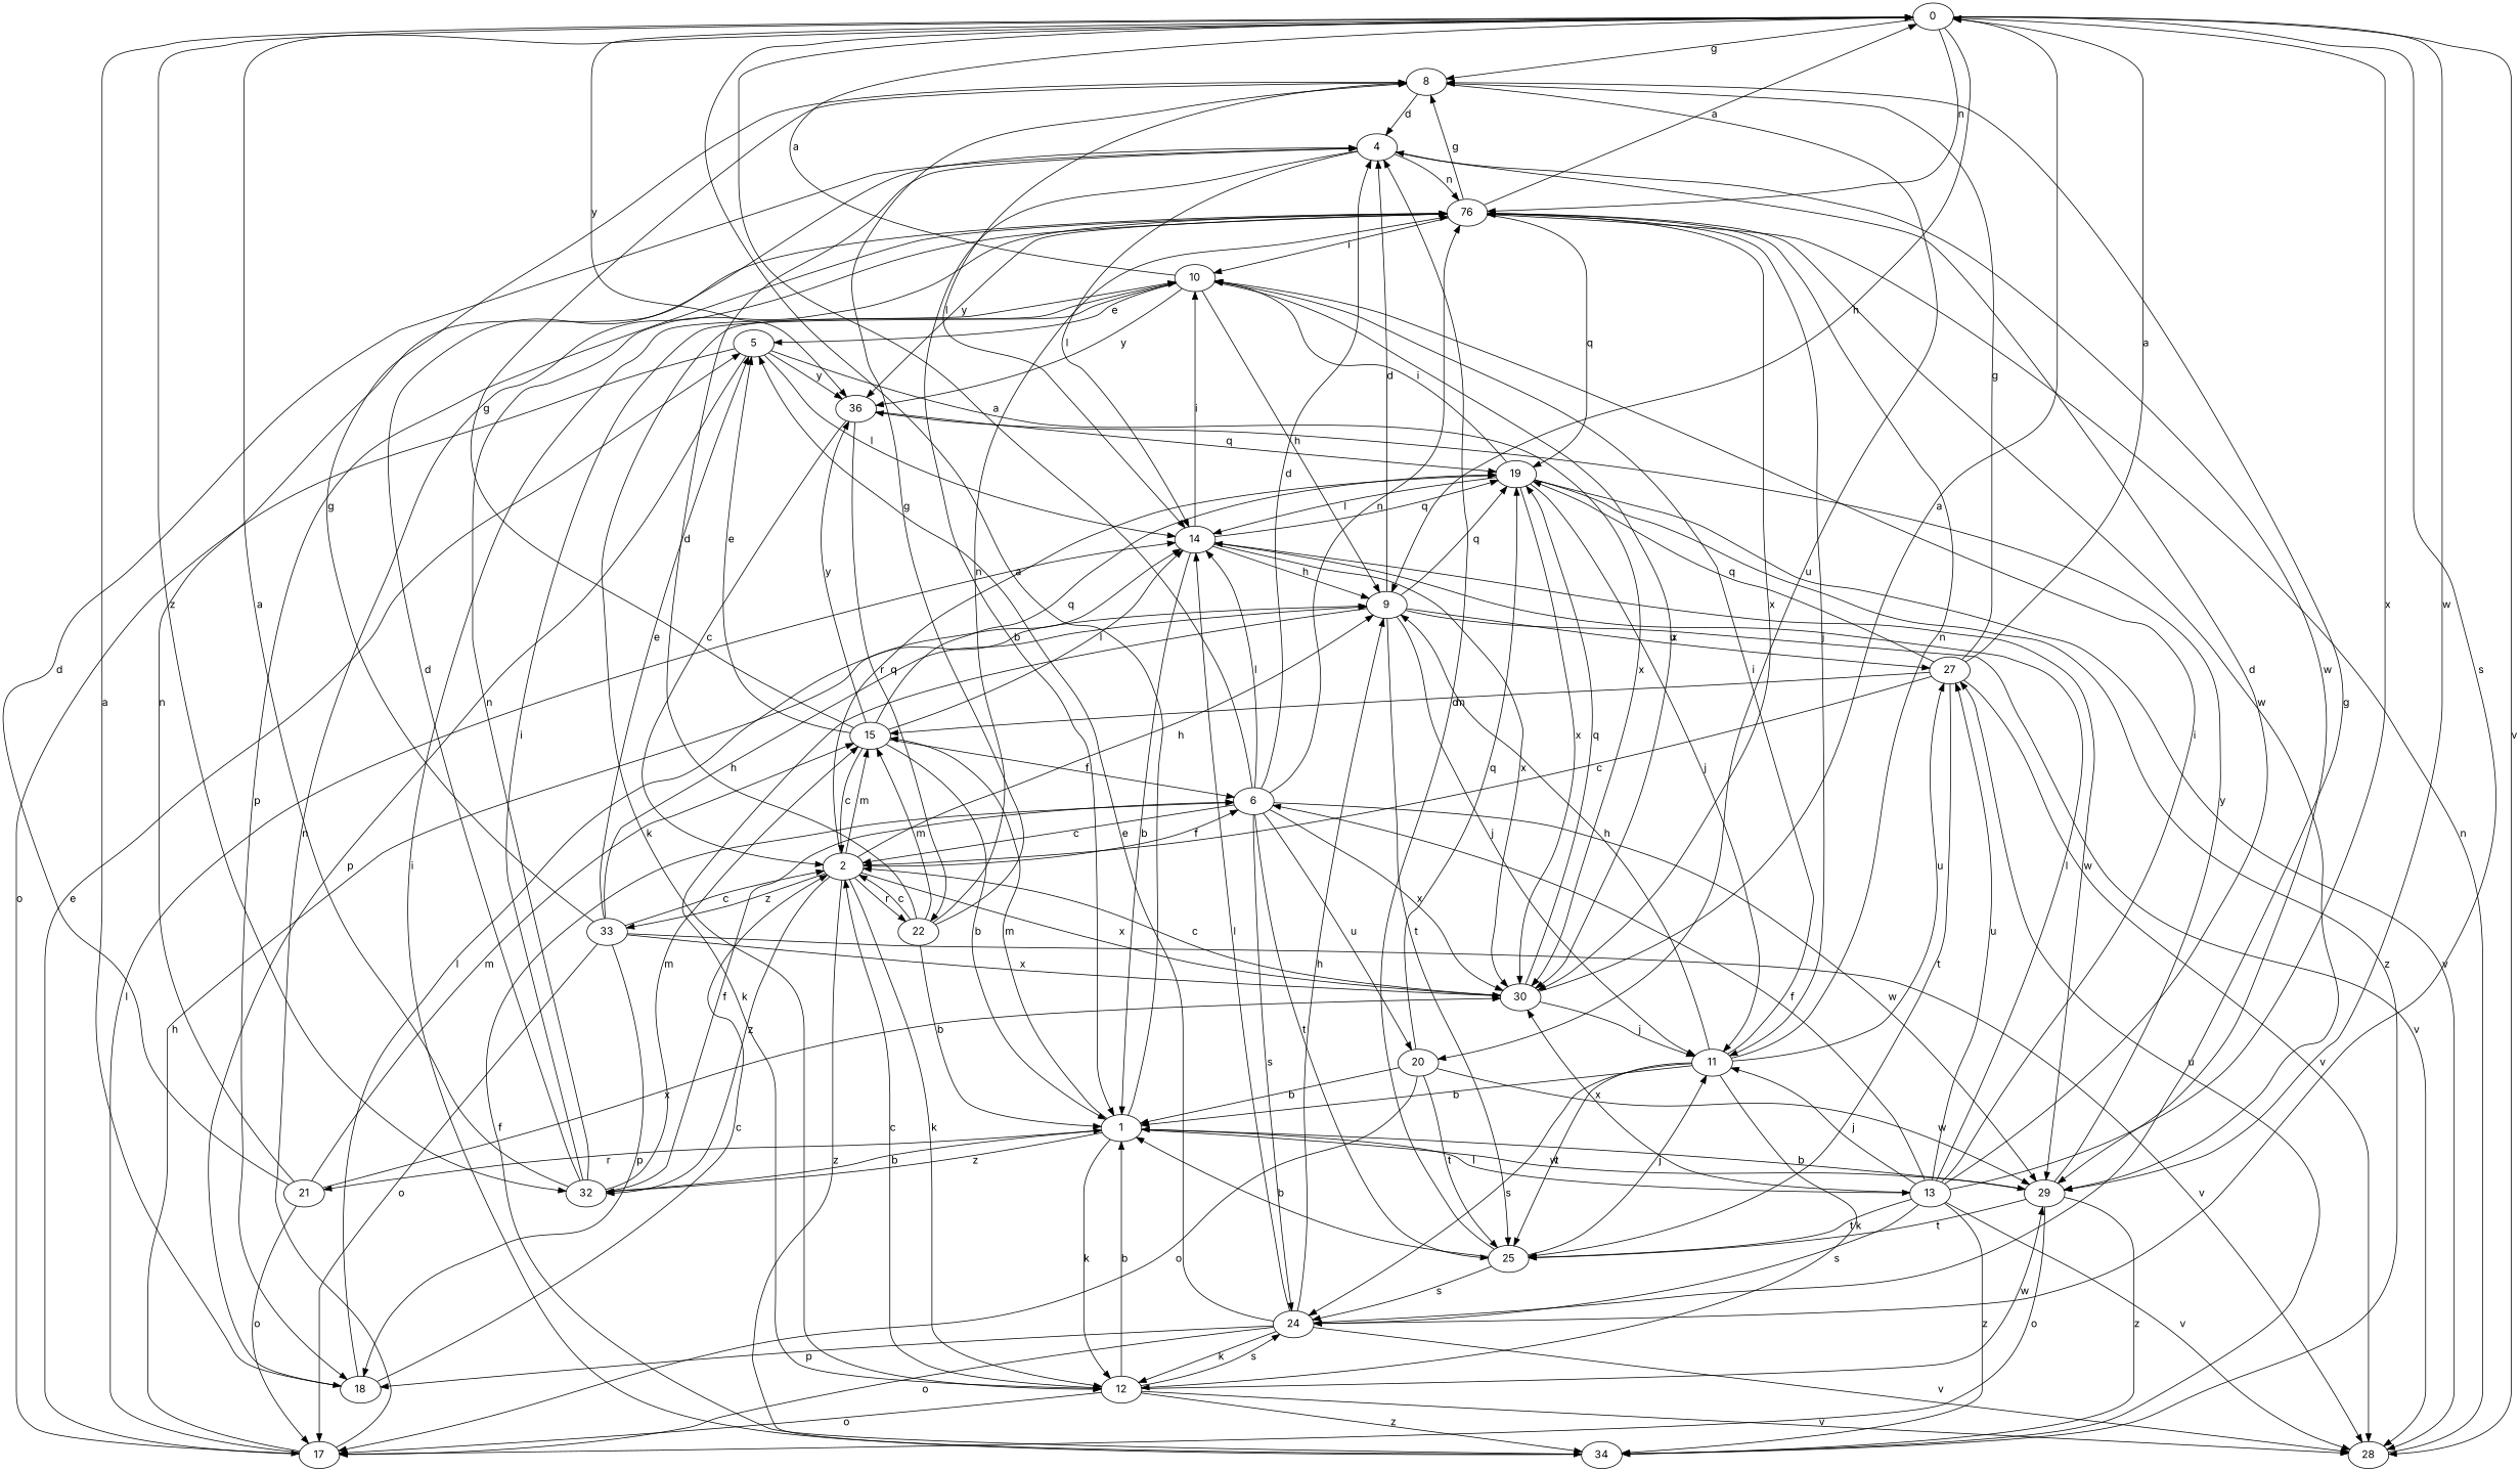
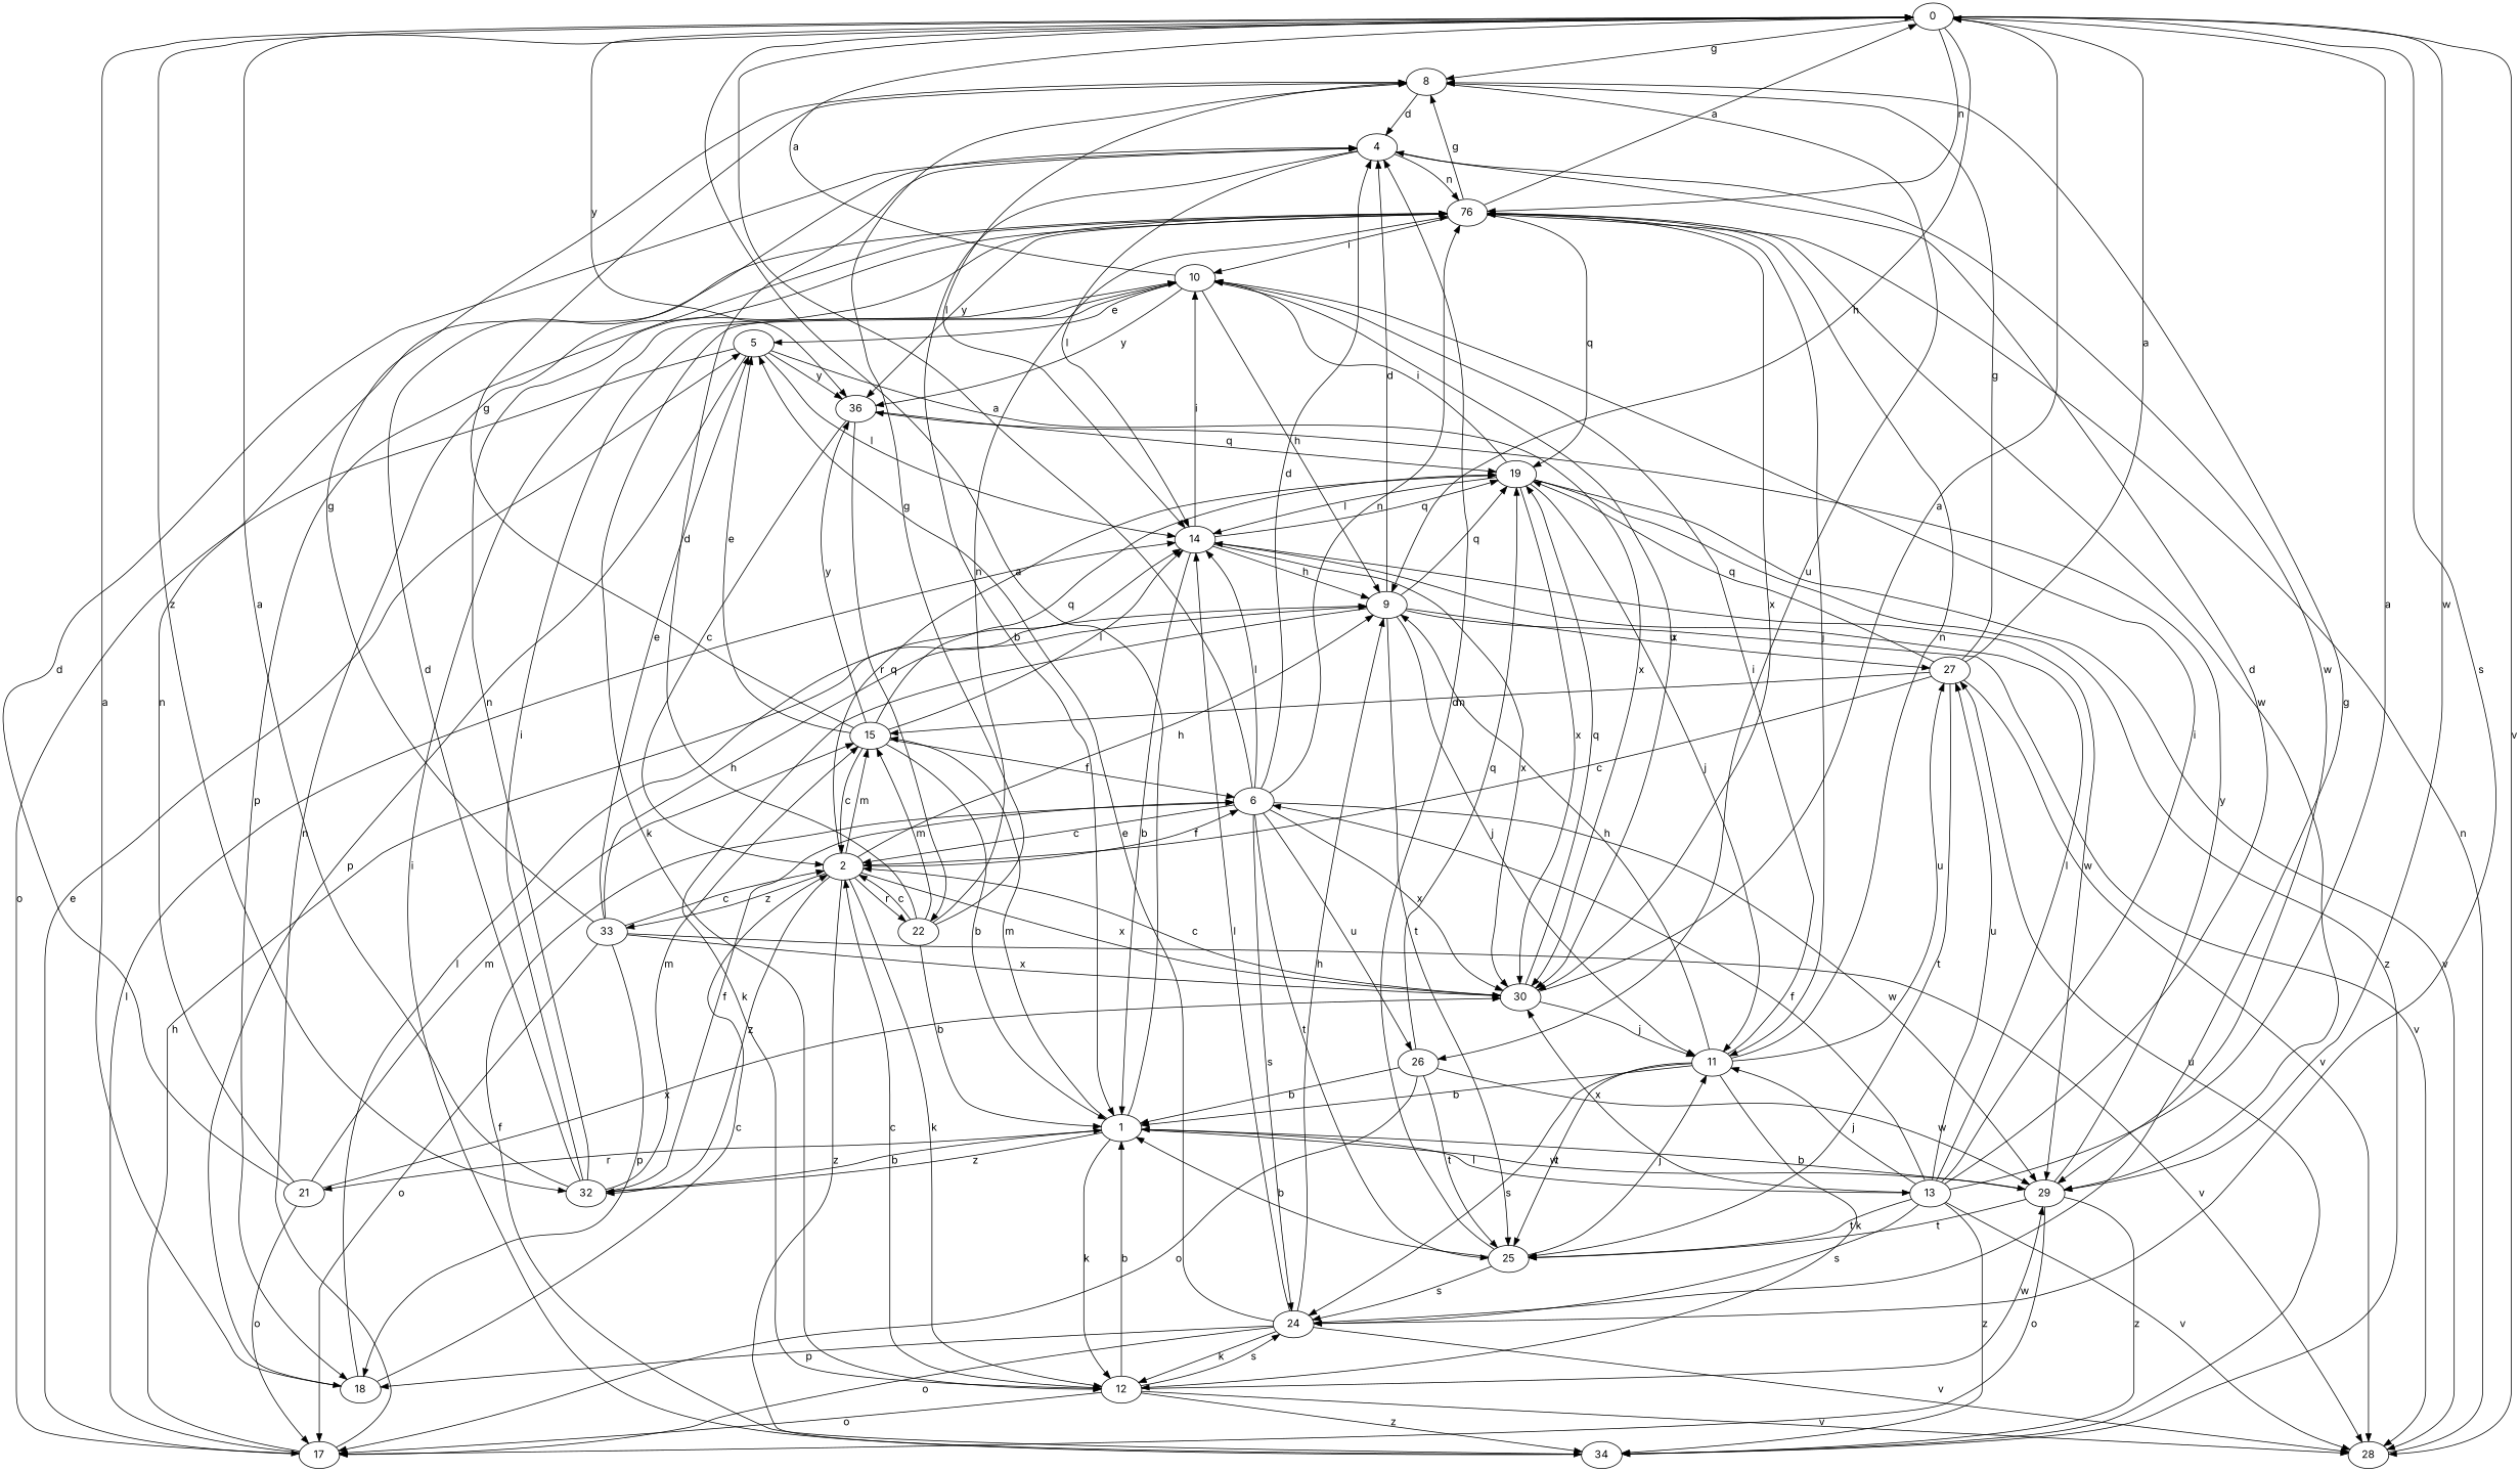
  strict digraph {
    fontname=Inter
    node [fontname=Inter]
    edge [fontname=Inter]
    0
    8
    9
    n4 [label=76]
    24
    28
    29
    n8 [label=36]
    32
    4
    14
-   26 [label=20]
+   26
    12
    19
    25
    11
    27
    30
    18
    10
    5
    17
    1
    34
    2
    22
    15
    6
    13
    21
    33
    0 -> 8 [label=g]
    0 -> 9 [label=h]
    0 -> n4 [label=n]
    0 -> 24 [label=s]
    0 -> 28 [label=v]
    0 -> 29 [label=w]
    0 -> n8 [label=y]
    0 -> 32 [label=z]
    8 -> 4 [label=d]
    8 -> 14 [label=l]
    8 -> 26 [label=u]
    9 -> 28 [label=v]
    9 -> 4 [label=d]
    9 -> 12 [label=k]
    9 -> 19 [label=q]
    9 -> 25 [label=t]
    9 -> 11 [label=j]
    9 -> 27 [label=u]
    n4 -> 0 [label=a]
    n4 -> 8 [label=g]
    n4 -> 29 [label=w]
    n4 -> n8 [label=y]
    n4 -> 19 [label=q]
    n4 -> 11 [label=j]
    n4 -> 30 [label=x]
    n4 -> 18 [label=p]
    n4 -> 10 [label=i]
    24 -> 8 [label=g]
    24 -> 9 [label=h]
    24 -> 28 [label=v]
    24 -> 14 [label=l]
    24 -> 12 [label=k]
    24 -> 18 [label=p]
    24 -> 5 [label=e]
    24 -> 17 [label=o]
    28 -> n4 [label=n]
    29 -> n8 [label=y]
    29 -> 25 [label=t]
    29 -> 17 [label=o]
    29 -> 1 [label=b]
    29 -> 34 [label=z]
    n8 -> 19 [label=q]
    n8 -> 2 [label=c]
    n8 -> 22 [label=r]
    32 -> 0 [label=a]
    32 -> n4 [label=n]
    32 -> 4 [label=d]
    32 -> 10 [label=i]
    32 -> 1 [label=b]
    32 -> 15 [label=m]
    32 -> 6 [label=f]
    4 -> n4 [label=n]
    4 -> 29 [label=w]
    4 -> 14 [label=l]
    4 -> 1 [label=b]
    14 -> 9 [label=h]
    14 -> 29 [label=w]
    14 -> 19 [label=q]
    14 -> 30 [label=x]
    14 -> 10 [label=i]
    14 -> 1 [label=b]
    26 -> 29 [label=w]
    26 -> 19 [label=q]
    26 -> 25 [label=t]
    26 -> 17 [label=o]
    26 -> 1 [label=b]
    12 -> 24 [label=s]
    12 -> 28 [label=v]
    12 -> 29 [label=w]
    12 -> 17 [label=o]
    12 -> 1 [label=b]
    12 -> 34 [label=z]
    12 -> 2 [label=c]
    19 -> 28 [label=v]
    19 -> 14 [label=l]
    19 -> 11 [label=j]
    19 -> 30 [label=x]
    19 -> 10 [label=i]
    19 -> 34 [label=z]
    25 -> 24 [label=s]
    25 -> 4 [label=d]
    25 -> 11 [label=j]
    25 -> 1 [label=b]
    11 -> 9 [label=h]
    11 -> n4 [label=n]
    11 -> 24 [label=s]
    11 -> 12 [label=k]
    11 -> 25 [label=t]
    11 -> 27 [label=u]
    11 -> 10 [label=i]
    11 -> 1 [label=b]
    27 -> 0 [label=a]
    27 -> 8 [label=g]
    27 -> 28 [label=v]
    27 -> 19 [label=q]
    27 -> 25 [label=t]
    27 -> 2 [label=c]
    27 -> 15 [label=m]
    30 -> 0 [label=a]
    30 -> 19 [label=q]
    30 -> 11 [label=j]
    30 -> 2 [label=c]
    18 -> 0 [label=a]
    18 -> 14 [label=l]
    18 -> 2 [label=c]
    10 -> 0 [label=a]
    10 -> 9 [label=h]
    10 -> n8 [label=y]
    10 -> 12 [label=k]
    10 -> 30 [label=x]
    10 -> 5 [label=e]
    5 -> n8 [label=y]
    5 -> 14 [label=l]
    5 -> 30 [label=x]
    5 -> 18 [label=p]
    5 -> 17 [label=o]
    17 -> 9 [label=h]
    17 -> n4 [label=n]
    17 -> 14 [label=l]
    17 -> 5 [label=e]
    1 -> 0 [label=a]
    1 -> 29 [label=w]
    1 -> 32 [label=z]
    1 -> 12 [label=k]
    1 -> 15 [label=m]
    1 -> 13 [label=l]
    1 -> 21 [label=r]
    34 -> 27 [label=u]
    34 -> 10 [label=i]
    34 -> 6 [label=f]
    2 -> 9 [label=h]
    2 -> 32 [label=z]
    2 -> 12 [label=k]
    2 -> 19 [label=q]
    2 -> 30 [label=x]
    2 -> 34 [label=z]
    2 -> 22 [label=r]
    2 -> 15 [label=m]
    2 -> 6 [label=f]
    2 -> 33 [label=z]
    22 -> 8 [label=g]
    22 -> n4 [label=n]
    22 -> 4 [label=d]
    22 -> 1 [label=b]
    22 -> 2 [label=c]
    22 -> 15 [label=m]
    15 -> 8 [label=g]
    15 -> n8 [label=y]
    15 -> 14 [label=l]
    15 -> 19 [label=q]
    15 -> 5 [label=e]
    15 -> 1 [label=b]
    15 -> 2 [label=c]
    15 -> 6 [label=f]
    6 -> 0 [label=a]
    6 -> n4 [label=n]
    6 -> 24 [label=s]
    6 -> 29 [label=w]
    6 -> 4 [label=d]
    6 -> 14 [label=l]
    6 -> 26 [label=u]
    6 -> 25 [label=t]
    6 -> 30 [label=x]
    6 -> 2 [label=c]
-   13 -> 0 [label=x]
+   13 -> 0 [label=a]
    13 -> 24 [label=s]
    13 -> 28 [label=v]
    13 -> 4 [label=d]
    13 -> 14 [label=l]
    13 -> 25 [label=t]
    13 -> 11 [label=j]
    13 -> 27 [label=u]
    13 -> 30 [label=x]
    13 -> 10 [label=i]
    13 -> 34 [label=z]
    13 -> 6 [label=f]
    21 -> n4 [label=n]
    21 -> 4 [label=d]
    21 -> 30 [label=x]
    21 -> 17 [label=o]
    21 -> 15 [label=m]
    33 -> 8 [label=g]
    33 -> 9 [label=h]
    33 -> 28 [label=v]
    33 -> 30 [label=x]
    33 -> 18 [label=p]
    33 -> 5 [label=e]
    33 -> 17 [label=o]
    33 -> 2 [label=c]
  }
